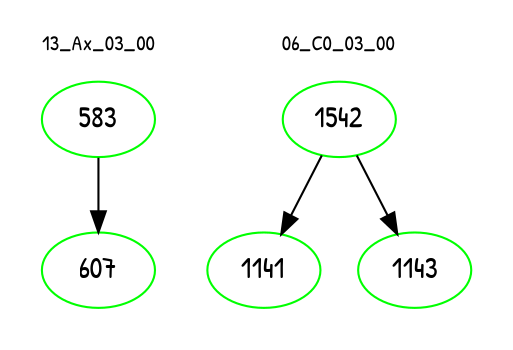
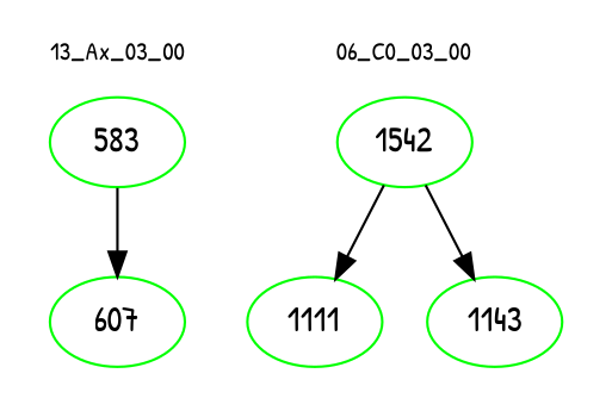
  digraph {
    fontname="Patrick Hand"
    node [color=green fontname="Patrick Hand"]
    edge [color=black fontname="Patrick Hand"]
    n1 [label=583]
    n2 [label=607]
    n3 [label=1542]
-   n4 [label=1141]
+   n4 [label=1111]
    n5 [label=1143]
    subgraph cluster_1 {
      color=white
      fontsize=10
      label="13_Ax_03_00"
      n1
      n2
    }
    subgraph cluster_2 {
      color=white
      fontsize=10
      label="06_C0_03_00"
      n3
      n4
      n5
    }
    n1 -> n2
    n3 -> n4
    n3 -> n5
  }
